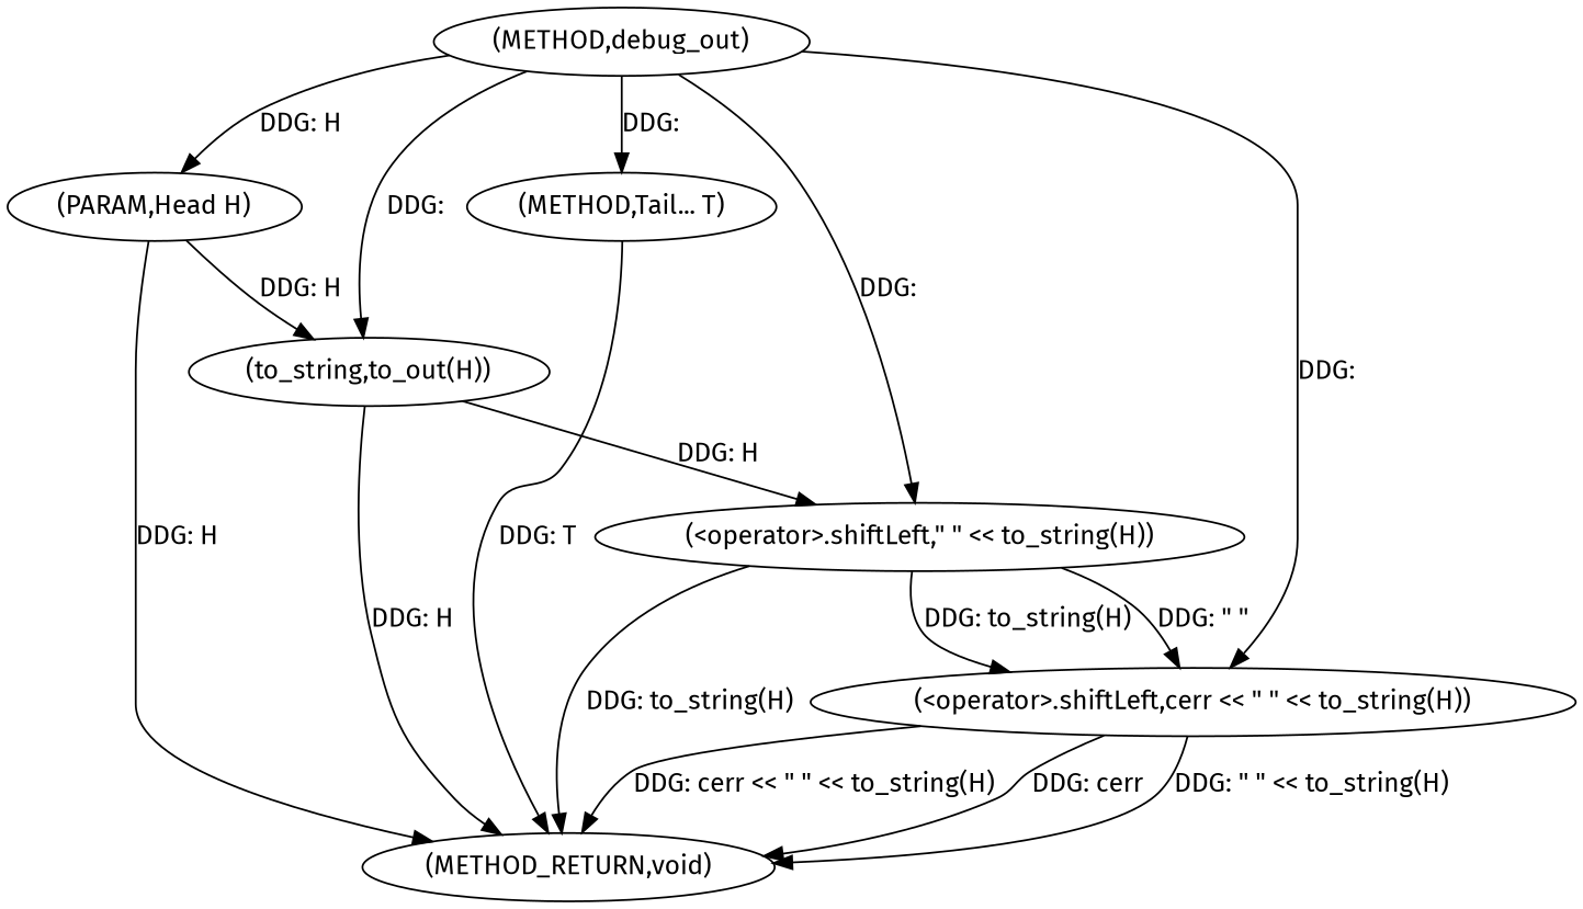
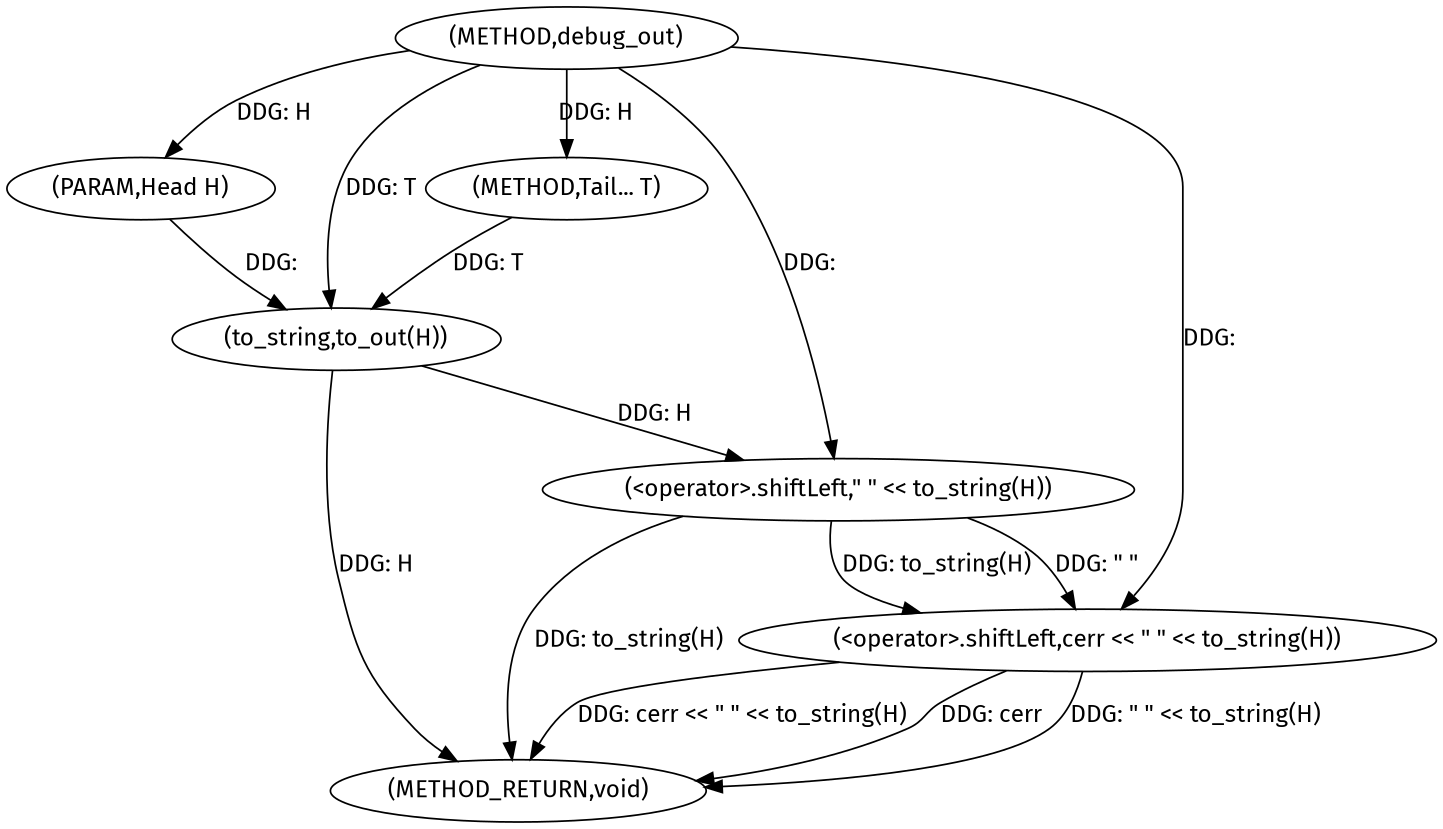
  digraph {
    fontname="Fira Sans"
    node [fontname="Fira Sans"]
    edge [fontname="Fira Sans"]
    n1 [label="(METHOD,debug_out)"]
    n2 [label="(PARAM,Head H)"]
    n3 [label="(METHOD,Tail... T)"]
    n4 [label="(<operator>.shiftLeft,cerr << \" \" << to_string(H))"]
    n5 [label="(<operator>.shiftLeft,\" \" << to_string(H))"]
    n6 [label="(to_string,to_out(H))"]
    n7 [label="(METHOD_RETURN,void)"]
    n1 -> n2 [label="DDG: H"]
-   n1 -> n3 [label="DDG: "]
+   n1 -> n3 [label="DDG: H"]
    n1 -> n4 [label="DDG: "]
    n1 -> n5 [label="DDG: "]
-   n1 -> n6 [label="DDG: "]
-   n2 -> n6 [label="DDG: H"]
-   n2 -> n7 [label="DDG: H"]
-   n3 -> n7 [label="DDG: T"]
+   n1 -> n6 [label="DDG: T"]
+   n2 -> n6 [label="DDG: "]
+   n3 -> n6 [label="DDG: T"]
    n4 -> n7 [label="DDG: \" \" << to_string(H)"]
    n4 -> n7 [label="DDG: cerr << \" \" << to_string(H)"]
    n4 -> n7 [label="DDG: cerr"]
    n5 -> n4 [label="DDG: to_string(H)"]
    n5 -> n4 [label="DDG: \" \""]
    n5 -> n7 [label="DDG: to_string(H)"]
    n6 -> n5 [label="DDG: H"]
    n6 -> n7 [label="DDG: H"]
  }
